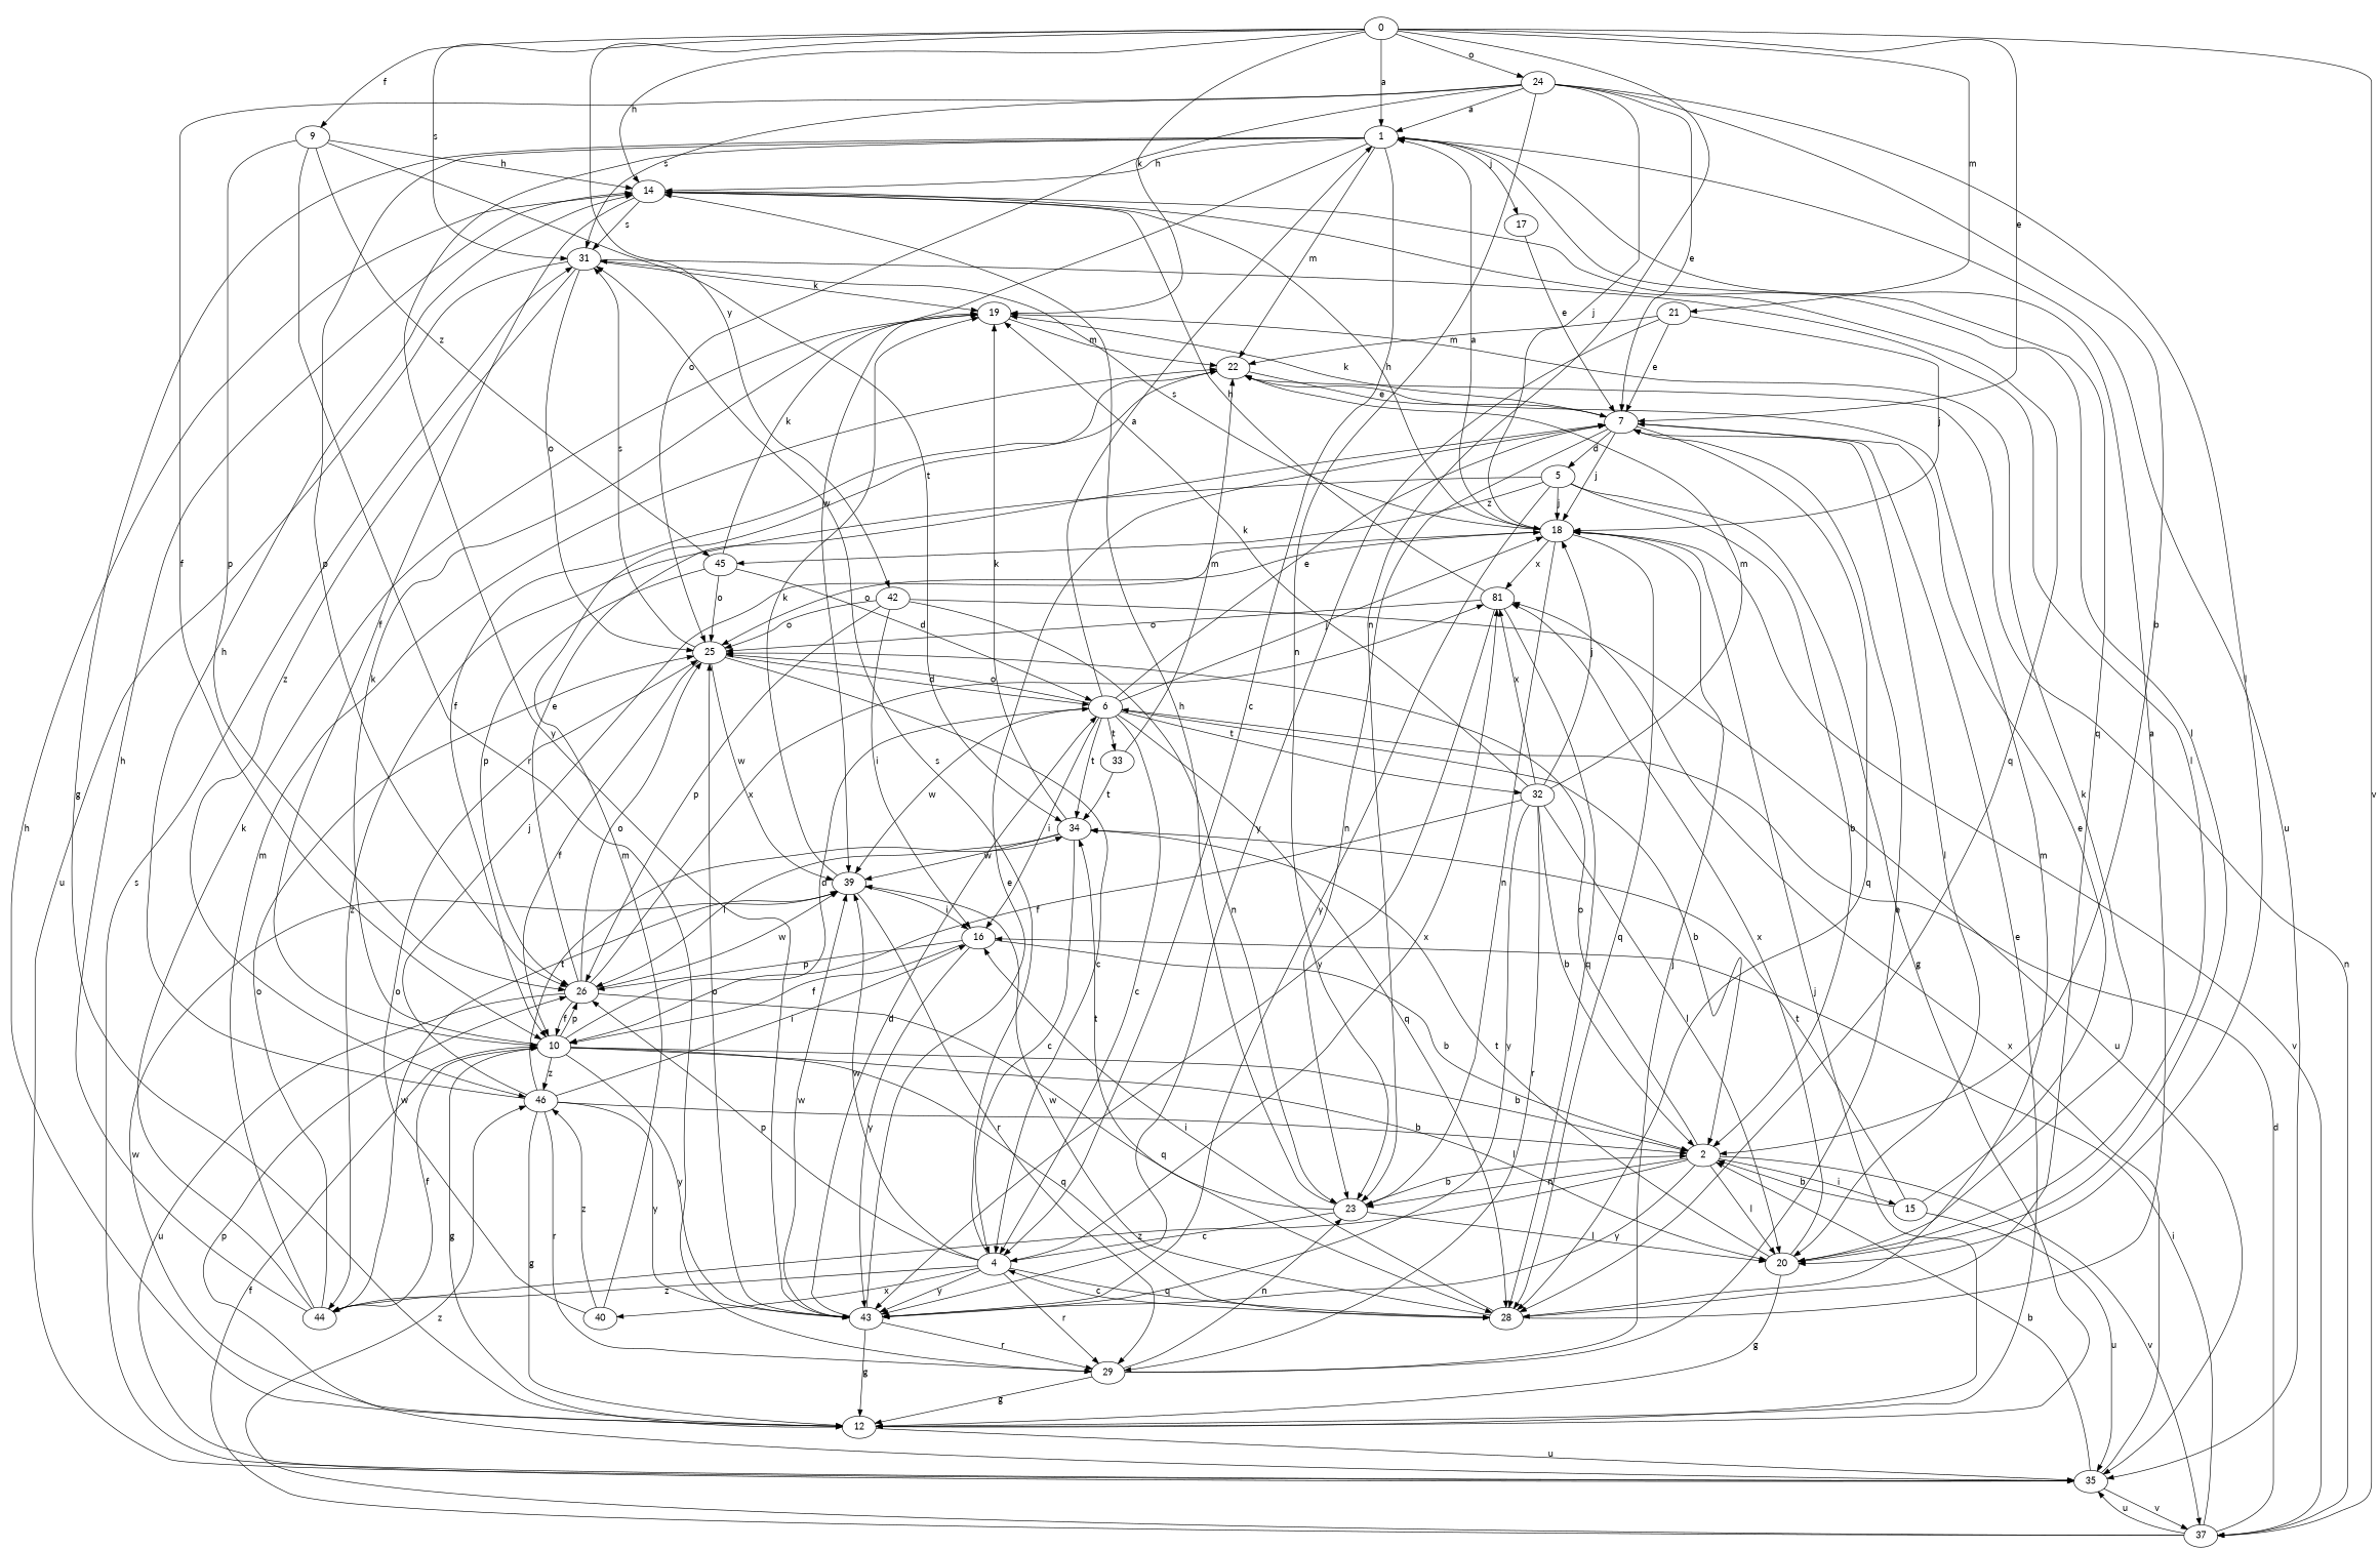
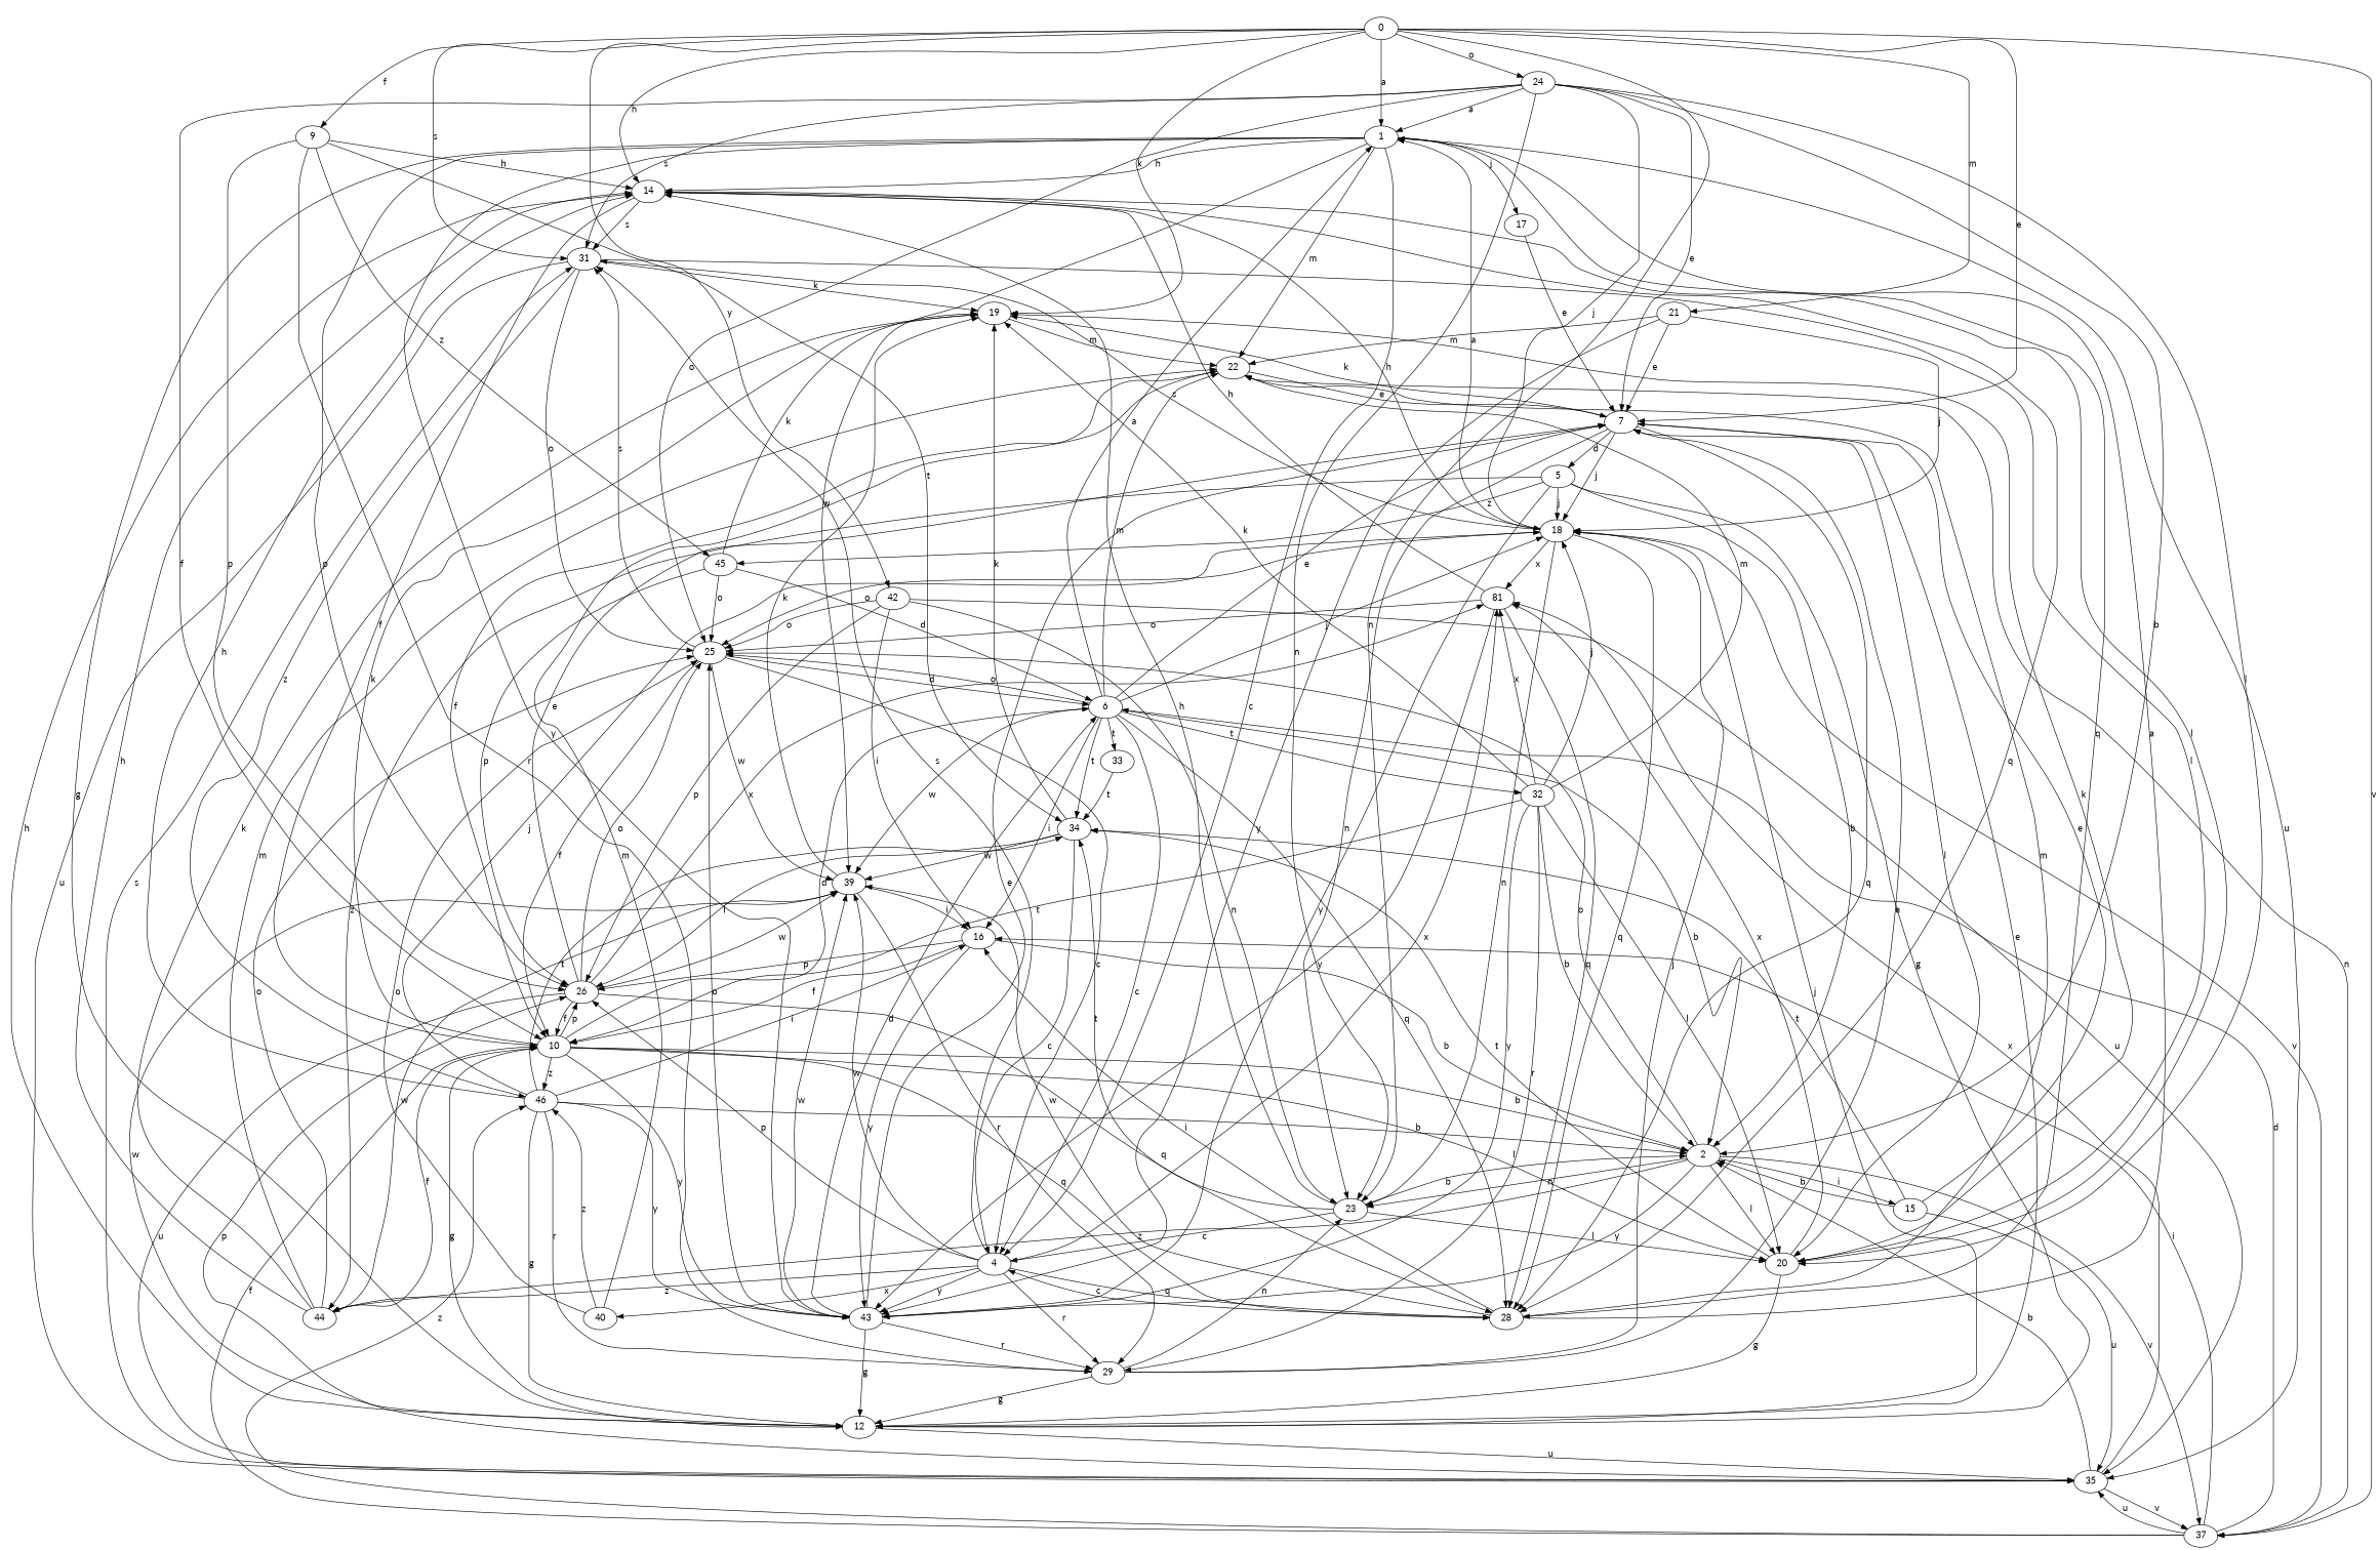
  strict digraph {
    fontname=Lato
    node [fontname=Lato]
    edge [fontname=Lato]
    0
    1
    7
    9
    14
    19
    21
    23
    24
    31
    37
    42
    4
    12
    17
    22
    26
    28
    35
    39
    43
    20
    5
    18
    29
    45
    34
    10
    2
    25
    46
    6
    16
    44
    40
    n36 [label=81]
    15
    32
    33
    0 -> 1 [label=a]
    0 -> 7 [label=e]
    0 -> 9 [label=f]
    0 -> 14 [label=h]
    0 -> 19 [label=k]
    0 -> 21 [label=m]
    0 -> 23 [label=n]
    0 -> 24 [label=o]
    0 -> 31 [label=s]
    0 -> 37 [label=v]
    0 -> 42 [label=y]
    1 -> 14 [label=h]
    1 -> 4 [label=c]
    1 -> 12 [label=g]
    1 -> 17 [label=j]
    1 -> 22 [label=m]
    1 -> 26 [label=p]
    1 -> 28 [label=q]
    1 -> 35 [label=u]
    1 -> 39 [label=w]
    1 -> 43 [label=y]
    7 -> 19 [label=k]
    7 -> 23 [label=n]
    7 -> 28 [label=q]
    7 -> 20 [label=l]
    7 -> 5 [label=d]
    7 -> 18 [label=j]
    9 -> 14 [label=h]
    9 -> 26 [label=p]
    9 -> 29 [label=r]
    9 -> 45 [label=z]
    9 -> 34 [label=t]
    14 -> 31 [label=s]
    14 -> 28 [label=q]
    14 -> 20 [label=l]
    14 -> 10 [label=f]
    19 -> 22 [label=m]
    21 -> 7 [label=e]
    21 -> 22 [label=m]
    21 -> 43 [label=y]
    21 -> 18 [label=j]
    23 -> 14 [label=h]
    23 -> 4 [label=c]
    23 -> 20 [label=l]
    23 -> 34 [label=t]
    23 -> 2 [label=b]
    24 -> 1 [label=a]
    24 -> 7 [label=e]
    24 -> 23 [label=n]
    24 -> 31 [label=s]
    24 -> 20 [label=l]
    24 -> 18 [label=j]
    24 -> 10 [label=f]
    24 -> 2 [label=b]
    24 -> 25 [label=o]
    31 -> 19 [label=k]
    31 -> 35 [label=u]
    31 -> 20 [label=l]
    31 -> 25 [label=o]
    31 -> 46 [label=z]
    37 -> 35 [label=u]
    37 -> 10 [label=f]
    37 -> 46 [label=z]
    37 -> 6 [label=d]
    37 -> 16 [label=i]
    42 -> 23 [label=n]
    42 -> 26 [label=p]
    42 -> 35 [label=u]
    42 -> 25 [label=o]
    42 -> 16 [label=i]
    4 -> 31 [label=s]
    4 -> 26 [label=p]
    4 -> 28 [label=q]
    4 -> 39 [label=w]
    4 -> 43 [label=y]
    4 -> 29 [label=r]
    4 -> 44 [label=z]
    4 -> 40 [label=x]
    4 -> n36 [label=x]
    12 -> 7 [label=e]
    12 -> 14 [label=h]
    12 -> 35 [label=u]
    12 -> 39 [label=w]
    12 -> 18 [label=j]
    17 -> 7 [label=e]
    22 -> 7 [label=e]
    22 -> 37 [label=n]
    22 -> 10 [label=f]
    26 -> 7 [label=e]
    26 -> 28 [label=q]
    26 -> 35 [label=u]
    26 -> 39 [label=w]
    26 -> 10 [label=f]
    26 -> 25 [label=o]
    26 -> n36 [label=x]
    28 -> 1 [label=a]
    28 -> 4 [label=c]
    28 -> 22 [label=m]
    28 -> 39 [label=w]
    28 -> 16 [label=i]
    35 -> 31 [label=s]
    35 -> 37 [label=v]
    35 -> 26 [label=p]
    35 -> 2 [label=b]
    35 -> n36 [label=x]
    39 -> 19 [label=k]
    39 -> 29 [label=r]
    39 -> 16 [label=i]
    43 -> 7 [label=e]
    43 -> 12 [label=g]
    43 -> 39 [label=w]
    43 -> 29 [label=r]
    43 -> 25 [label=o]
    43 -> 6 [label=d]
    20 -> 19 [label=k]
    20 -> 12 [label=g]
    20 -> 34 [label=t]
    20 -> n36 [label=x]
    5 -> 12 [label=g]
    5 -> 43 [label=y]
    5 -> 18 [label=j]
    5 -> 45 [label=z]
    5 -> 2 [label=b]
    5 -> 44 [label=z]
    18 -> 1 [label=a]
    18 -> 14 [label=h]
    18 -> 23 [label=n]
    18 -> 31 [label=s]
    18 -> 37 [label=v]
    18 -> 28 [label=q]
    18 -> 25 [label=o]
    18 -> n36 [label=x]
    29 -> 7 [label=e]
    29 -> 23 [label=n]
    29 -> 12 [label=g]
    29 -> 18 [label=j]
    45 -> 19 [label=k]
    45 -> 26 [label=p]
    45 -> 25 [label=o]
    45 -> 6 [label=d]
    34 -> 19 [label=k]
    34 -> 4 [label=c]
    34 -> 26 [label=l]
    34 -> 39 [label=w]
    10 -> 19 [label=k]
    10 -> 12 [label=g]
    10 -> 26 [label=p]
    10 -> 28 [label=q]
    10 -> 43 [label=y]
    10 -> 20 [label=l]
    10 -> 2 [label=b]
    10 -> 46 [label=z]
    10 -> 6 [label=d]
    2 -> 23 [label=n]
    2 -> 37 [label=v]
    2 -> 43 [label=y]
    2 -> 20 [label=l]
    2 -> 25 [label=o]
    2 -> 44 [label=z]
    2 -> 15 [label=i]
    25 -> 31 [label=s]
    25 -> 4 [label=c]
    25 -> 39 [label=w]
    25 -> 10 [label=f]
    25 -> 6 [label=d]
    46 -> 14 [label=h]
    46 -> 12 [label=g]
    46 -> 43 [label=y]
    46 -> 18 [label=j]
    46 -> 29 [label=r]
    46 -> 34 [label=t]
    46 -> 2 [label=b]
    46 -> 16 [label=i]
    6 -> 1 [label=a]
    6 -> 7 [label=e]
    6 -> 4 [label=c]
    6 -> 28 [label=q]
    6 -> 39 [label=w]
    6 -> 18 [label=j]
    6 -> 34 [label=t]
    6 -> 2 [label=b]
    6 -> 25 [label=o]
    6 -> 16 [label=i]
    6 -> 32 [label=t]
    6 -> 33 [label=t]
    16 -> 26 [label=p]
    16 -> 43 [label=y]
    16 -> 10 [label=f]
    16 -> 2 [label=b]
    44 -> 14 [label=h]
    44 -> 19 [label=k]
    44 -> 22 [label=m]
    44 -> 39 [label=w]
    44 -> 10 [label=f]
    44 -> 25 [label=o]
    40 -> 22 [label=m]
    40 -> 25 [label=o]
    40 -> 46 [label=z]
    n36 -> 14 [label=h]
    n36 -> 28 [label=q]
    n36 -> 43 [label=y]
    n36 -> 25 [label=o]
    15 -> 7 [label=e]
    15 -> 35 [label=u]
    15 -> 34 [label=t]
    15 -> 2 [label=b]
    32 -> 19 [label=k]
    32 -> 22 [label=m]
    32 -> 43 [label=y]
    32 -> 20 [label=l]
    32 -> 18 [label=j]
    32 -> 29 [label=r]
-   32 -> 10 [label=f]
+   32 -> 10 [label=t]
    32 -> 2 [label=b]
    32 -> n36 [label=x]
-   33 -> 22 [label=m]
+   6 -> 22 [label=m]
    33 -> 34 [label=t]
  }
